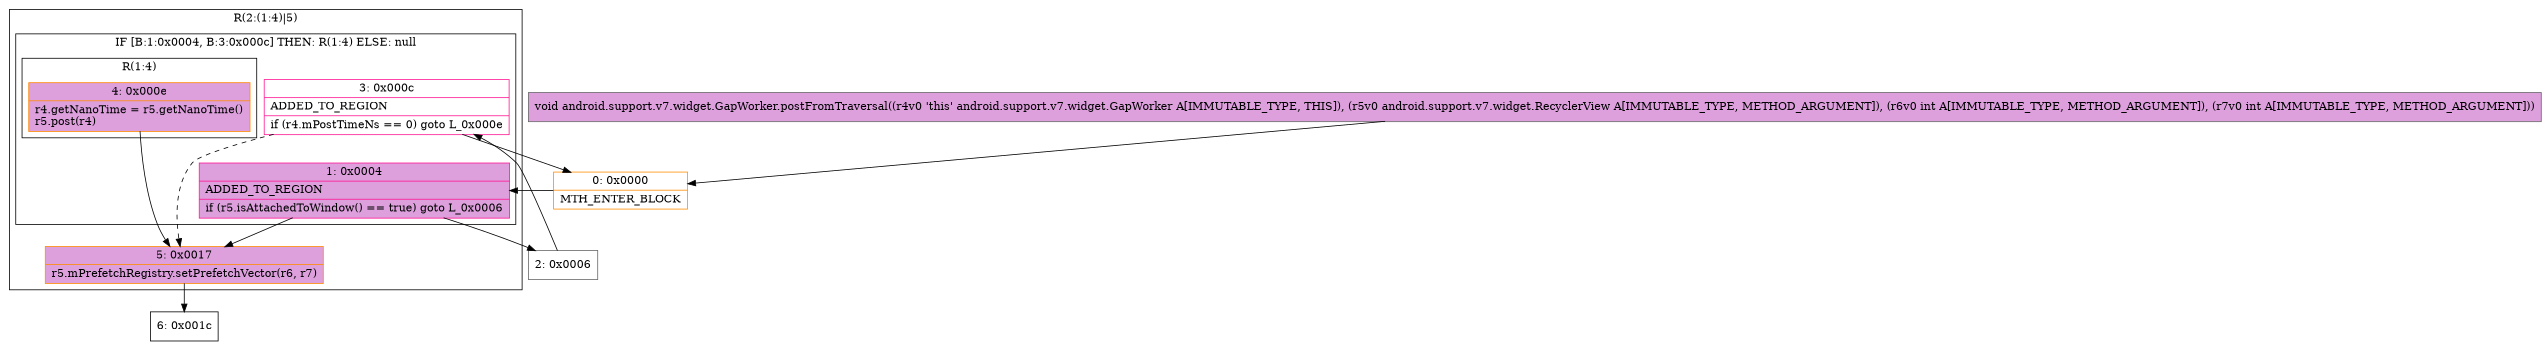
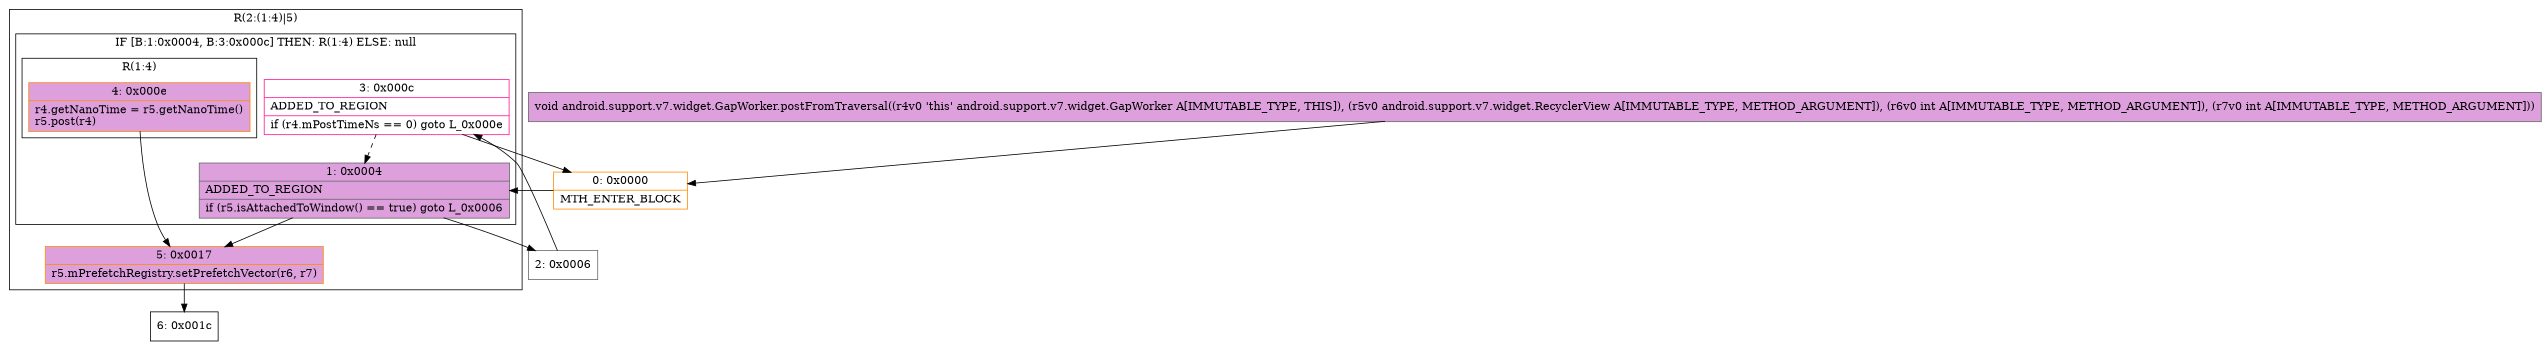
  digraph {
    node [color=darkorange fillcolor=plum shape=record style=filled]
    n1 [label="{4\:\ 0x000e|r4.getNanoTime = r5.getNanoTime()\lr5.post(r4)\l}"]
-   n2 [color=deeppink label="{1\:\ 0x0004|ADDED_TO_REGION\l|if (r5.isAttachedToWindow() == true) goto L_0x0006\l}"]
+   n2 [color=gray40 label="{1\:\ 0x0004|ADDED_TO_REGION\l|if (r5.isAttachedToWindow() == true) goto L_0x0006\l}"]
    n3 [color=deeppink fillcolor=white label="{3\:\ 0x000c|ADDED_TO_REGION\l|if (r4.mPostTimeNs == 0) goto L_0x000e\l}"]
    n4 [label="{5\:\ 0x0017|r5.mPrefetchRegistry.setPrefetchVector(r6, r7)\l}"]
    n5 [color=gray40 fillcolor=white label="{2\:\ 0x0006}"]
    n6 [fillcolor=white label="{0\:\ 0x0000|MTH_ENTER_BLOCK\l}"]
    n7 [color=black fillcolor=white label="{6\:\ 0x001c}"]
    n8 [color=gray40 label="{void android.support.v7.widget.GapWorker.postFromTraversal((r4v0 'this' android.support.v7.widget.GapWorker A[IMMUTABLE_TYPE, THIS]), (r5v0 android.support.v7.widget.RecyclerView A[IMMUTABLE_TYPE, METHOD_ARGUMENT]), (r6v0 int A[IMMUTABLE_TYPE, METHOD_ARGUMENT]), (r7v0 int A[IMMUTABLE_TYPE, METHOD_ARGUMENT])) }"]
    subgraph cluster_1 {
      label="R(2:(1:4)|5)"
      n4
      subgraph cluster_2 {
        label="IF [B:1:0x0004, B:3:0x000c] THEN: R(1:4) ELSE: null"
        n2
        n3
        subgraph cluster_3 {
          label="R(1:4)"
          n1
        }
      }
    }
    n1 -> n4
    n2 -> n4 [style=solid]
    n2 -> n5
-   n3 -> n4 [style=dashed]
+   n3 -> n2 [style=dashed]
    n3 -> n6
    n4 -> n7
    n5 -> n3
    n6 -> n2
    n8 -> n6
  }
